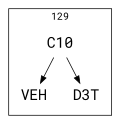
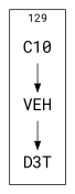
  strict digraph {
    fontname="Roboto Mono"
    node [fontname="Roboto Mono" fontsize=20 shape=plaintext]
    edge [fontname="Roboto Mono"]
    n1 [label=VEH]
    n2 [label=D3T]
    n3 [label=C10]
    subgraph cluster_1 {
      label=129
      labeldoc=t
      n1
      n2
      n3
    }
    n3 -> n1
-   n3 -> n2
+   n1 -> n2
  }
